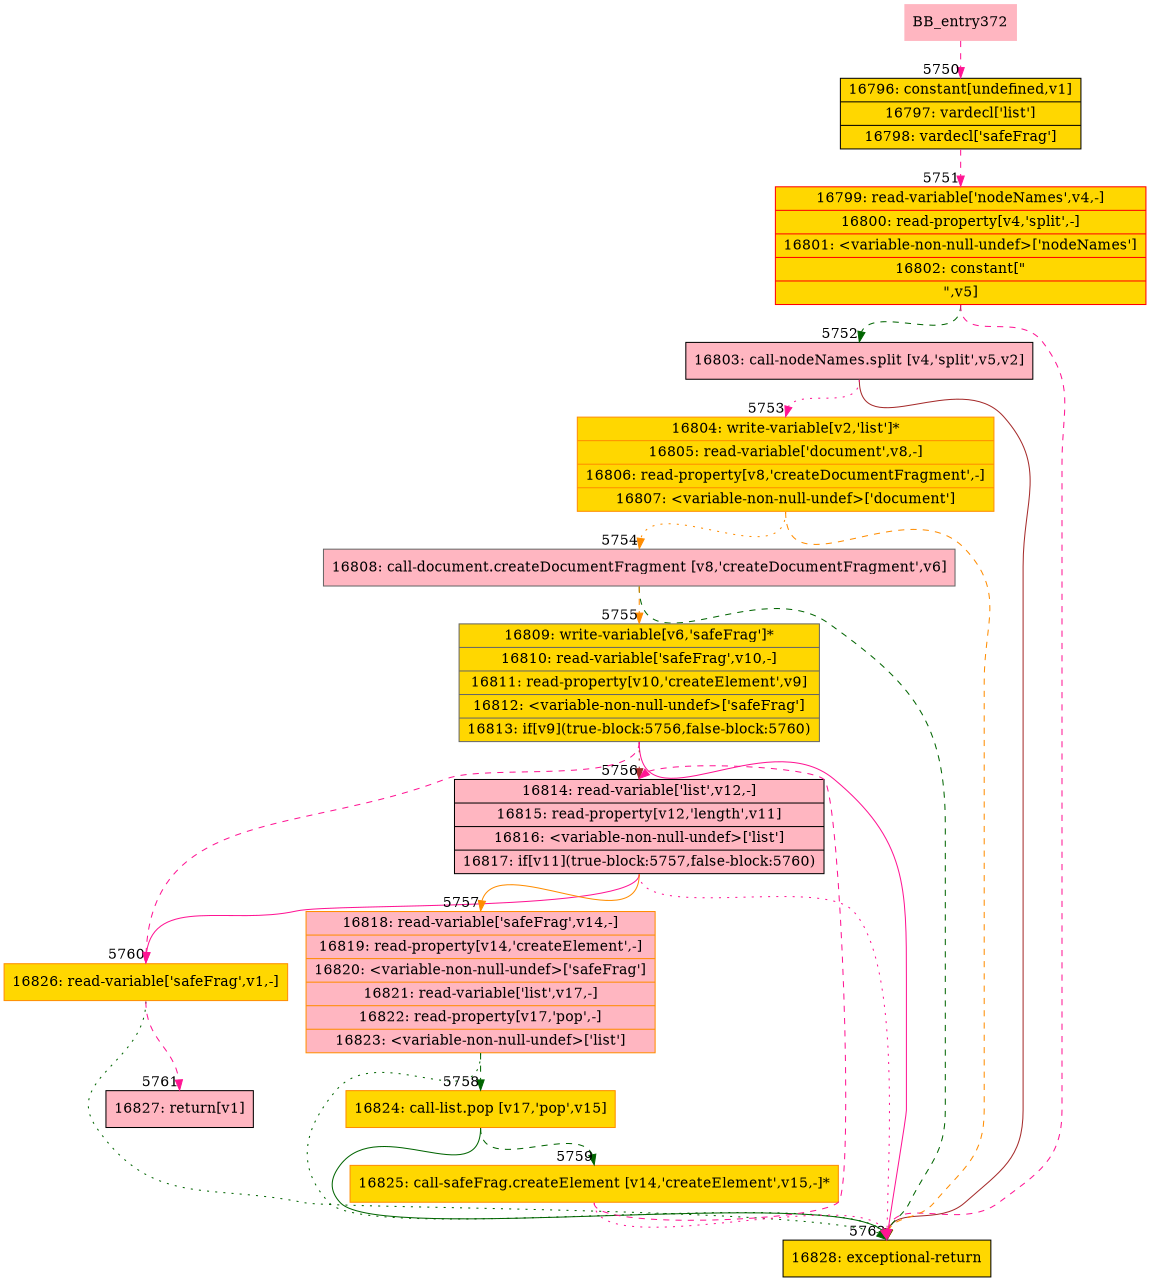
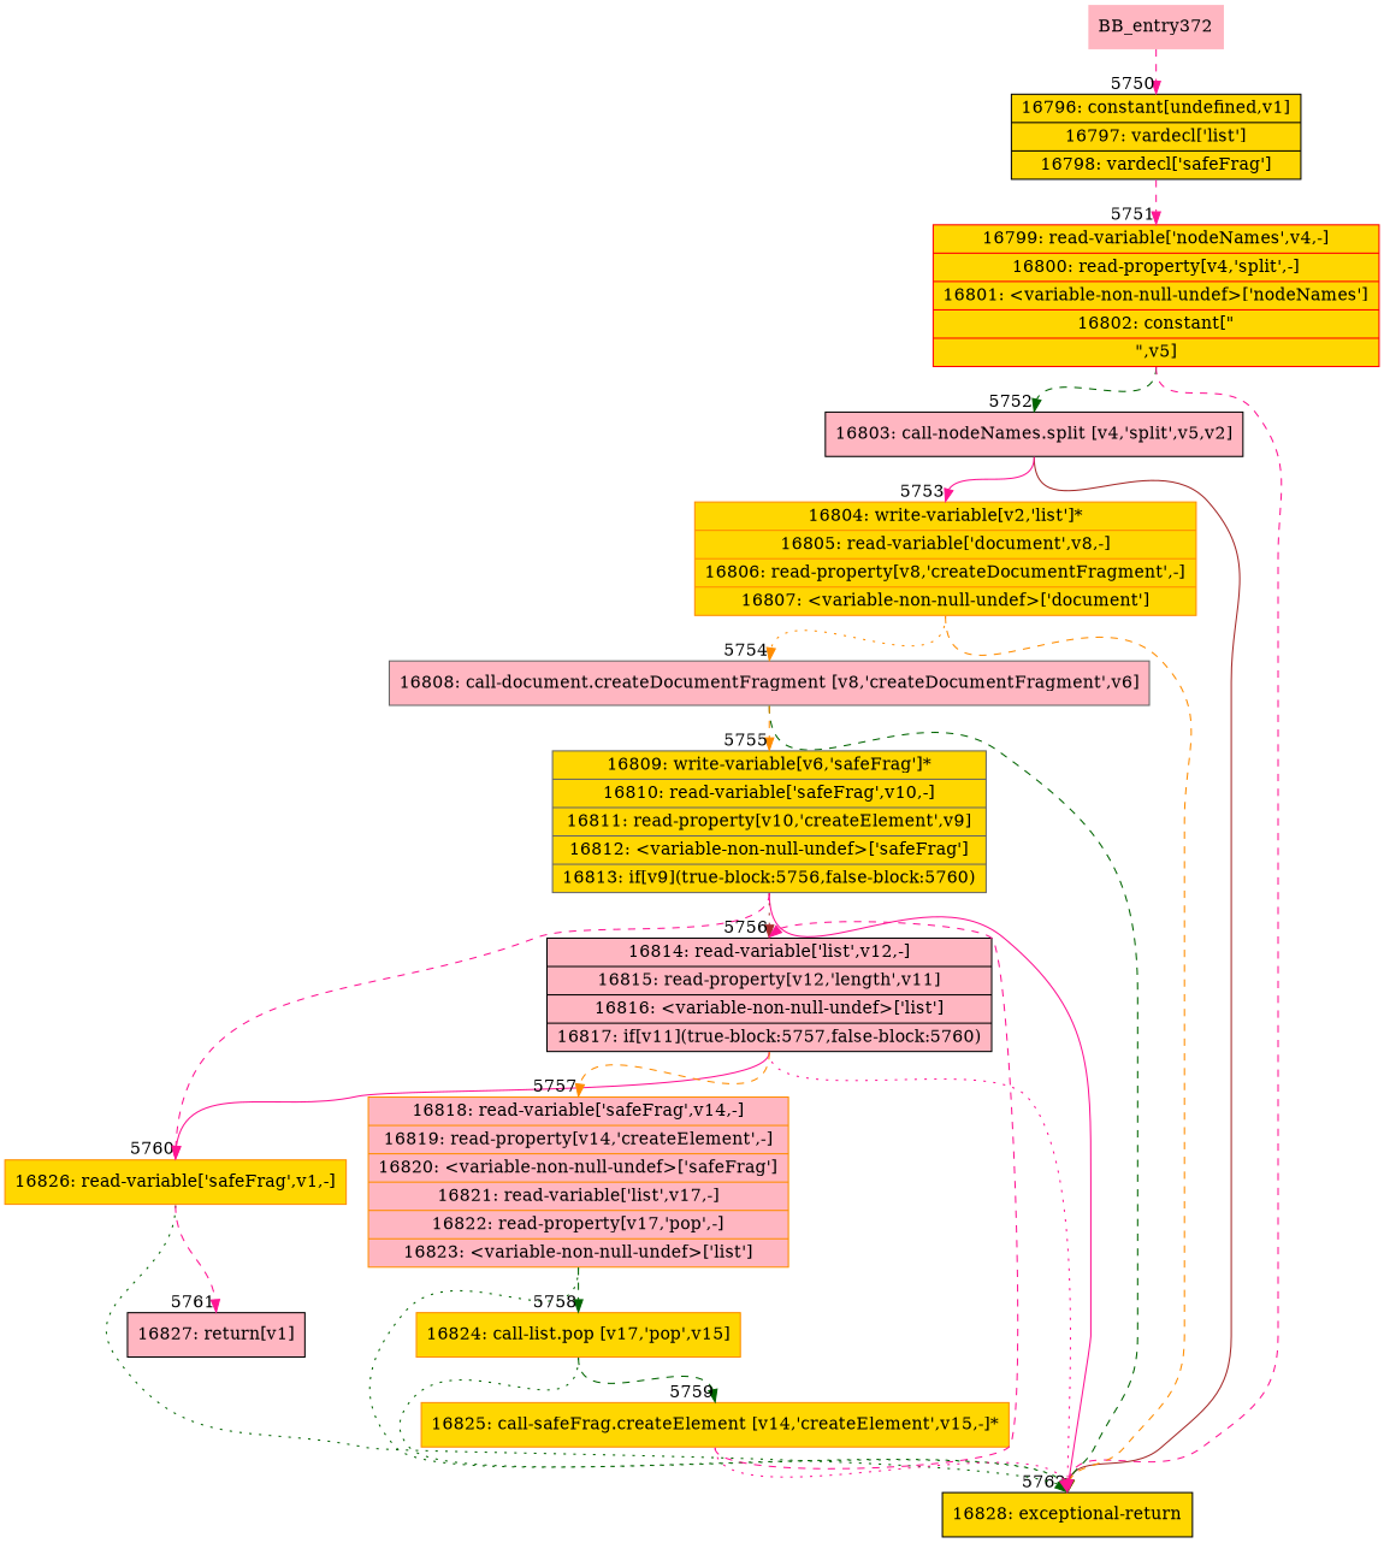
  digraph {
    rankdir=TD
    node [color=darkorange fillcolor=gold shape=record style=filled]
    edge [color=deeppink headport=n style=dashed tailport=s]
    BB_entry372 [fillcolor=lightpink shape=none]
    n2 [color=black label="{16796: constant[undefined,v1]|16797: vardecl['list']|16798: vardecl['safeFrag']}"]
    n3 [color=red label="{16799: read-variable['nodeNames',v4,-]|16800: read-property[v4,'split',-]|16801: \<variable-non-null-undef\>['nodeNames']|16802: constant[\"|\",v5]}"]
    n4 [color=black fillcolor=lightpink label="{16803: call-nodeNames.split [v4,'split',v5,v2]}"]
    n5 [color=black label="{16828: exceptional-return}"]
    n6 [label="{16804: write-variable[v2,'list']*|16805: read-variable['document',v8,-]|16806: read-property[v8,'createDocumentFragment',-]|16807: \<variable-non-null-undef\>['document']}"]
    n7 [color=gray40 fillcolor=lightpink label="{16808: call-document.createDocumentFragment [v8,'createDocumentFragment',v6]}"]
    n8 [color=gray40 label="{16809: write-variable[v6,'safeFrag']*|16810: read-variable['safeFrag',v10,-]|16811: read-property[v10,'createElement',v9]|16812: \<variable-non-null-undef\>['safeFrag']|16813: if[v9](true-block:5756,false-block:5760)}"]
    n9 [color=black fillcolor=lightpink label="{16814: read-variable['list',v12,-]|16815: read-property[v12,'length',v11]|16816: \<variable-non-null-undef\>['list']|16817: if[v11](true-block:5757,false-block:5760)}"]
    n10 [label="{16826: read-variable['safeFrag',v1,-]}"]
    n11 [fillcolor=lightpink label="{16818: read-variable['safeFrag',v14,-]|16819: read-property[v14,'createElement',-]|16820: \<variable-non-null-undef\>['safeFrag']|16821: read-variable['list',v17,-]|16822: read-property[v17,'pop',-]|16823: \<variable-non-null-undef\>['list']}"]
    n12 [color=black fillcolor=lightpink label="{16827: return[v1]}"]
    n13 [label="{16824: call-list.pop [v17,'pop',v15]}"]
    n14 [label="{16825: call-safeFrag.createElement [v14,'createElement',v15,-]*}"]
    BB_entry372 -> n2 [headlabel="    5750"]
    n2 -> n3 [headlabel="      5751"]
    n3 -> n4 [color=darkgreen headlabel="      5752"]
    n3 -> n5 [headlabel="      5762"]
    n4 -> n5 [color=brown style=solid]
-   n4 -> n6 [headlabel="      5753" style=dotted]
+   n4 -> n6 [headlabel="      5753" style=solid]
    n6 -> n5 [color=darkorange]
    n6 -> n7 [color=darkorange headlabel="      5754" style=dotted]
    n7 -> n5 [color=darkgreen]
    n7 -> n8 [color=darkorange headlabel="      5755"]
    n8 -> n5 [style=solid]
    n8 -> n9 [color=brown headlabel="      5756" style=dotted]
    n8 -> n10 [headlabel="      5760"]
    n9 -> n5 [style=dotted]
    n9 -> n10 [style=solid]
-   n9 -> n11 [color=darkorange headlabel="      5757" style=solid]
+   n9 -> n11 [color=darkorange headlabel="      5757"]
    n10 -> n5 [color=darkgreen style=dotted]
    n10 -> n12 [headlabel="      5761"]
    n11 -> n5 [color=darkgreen style=dotted]
    n11 -> n13 [color=darkgreen headlabel="      5758"]
-   n13 -> n5 [color=darkgreen style=solid]
+   n13 -> n5 [color=darkgreen style=dotted]
    n13 -> n14 [color=darkgreen headlabel="      5759"]
    n14 -> n5 [style=dotted]
    n14 -> n9
  }
